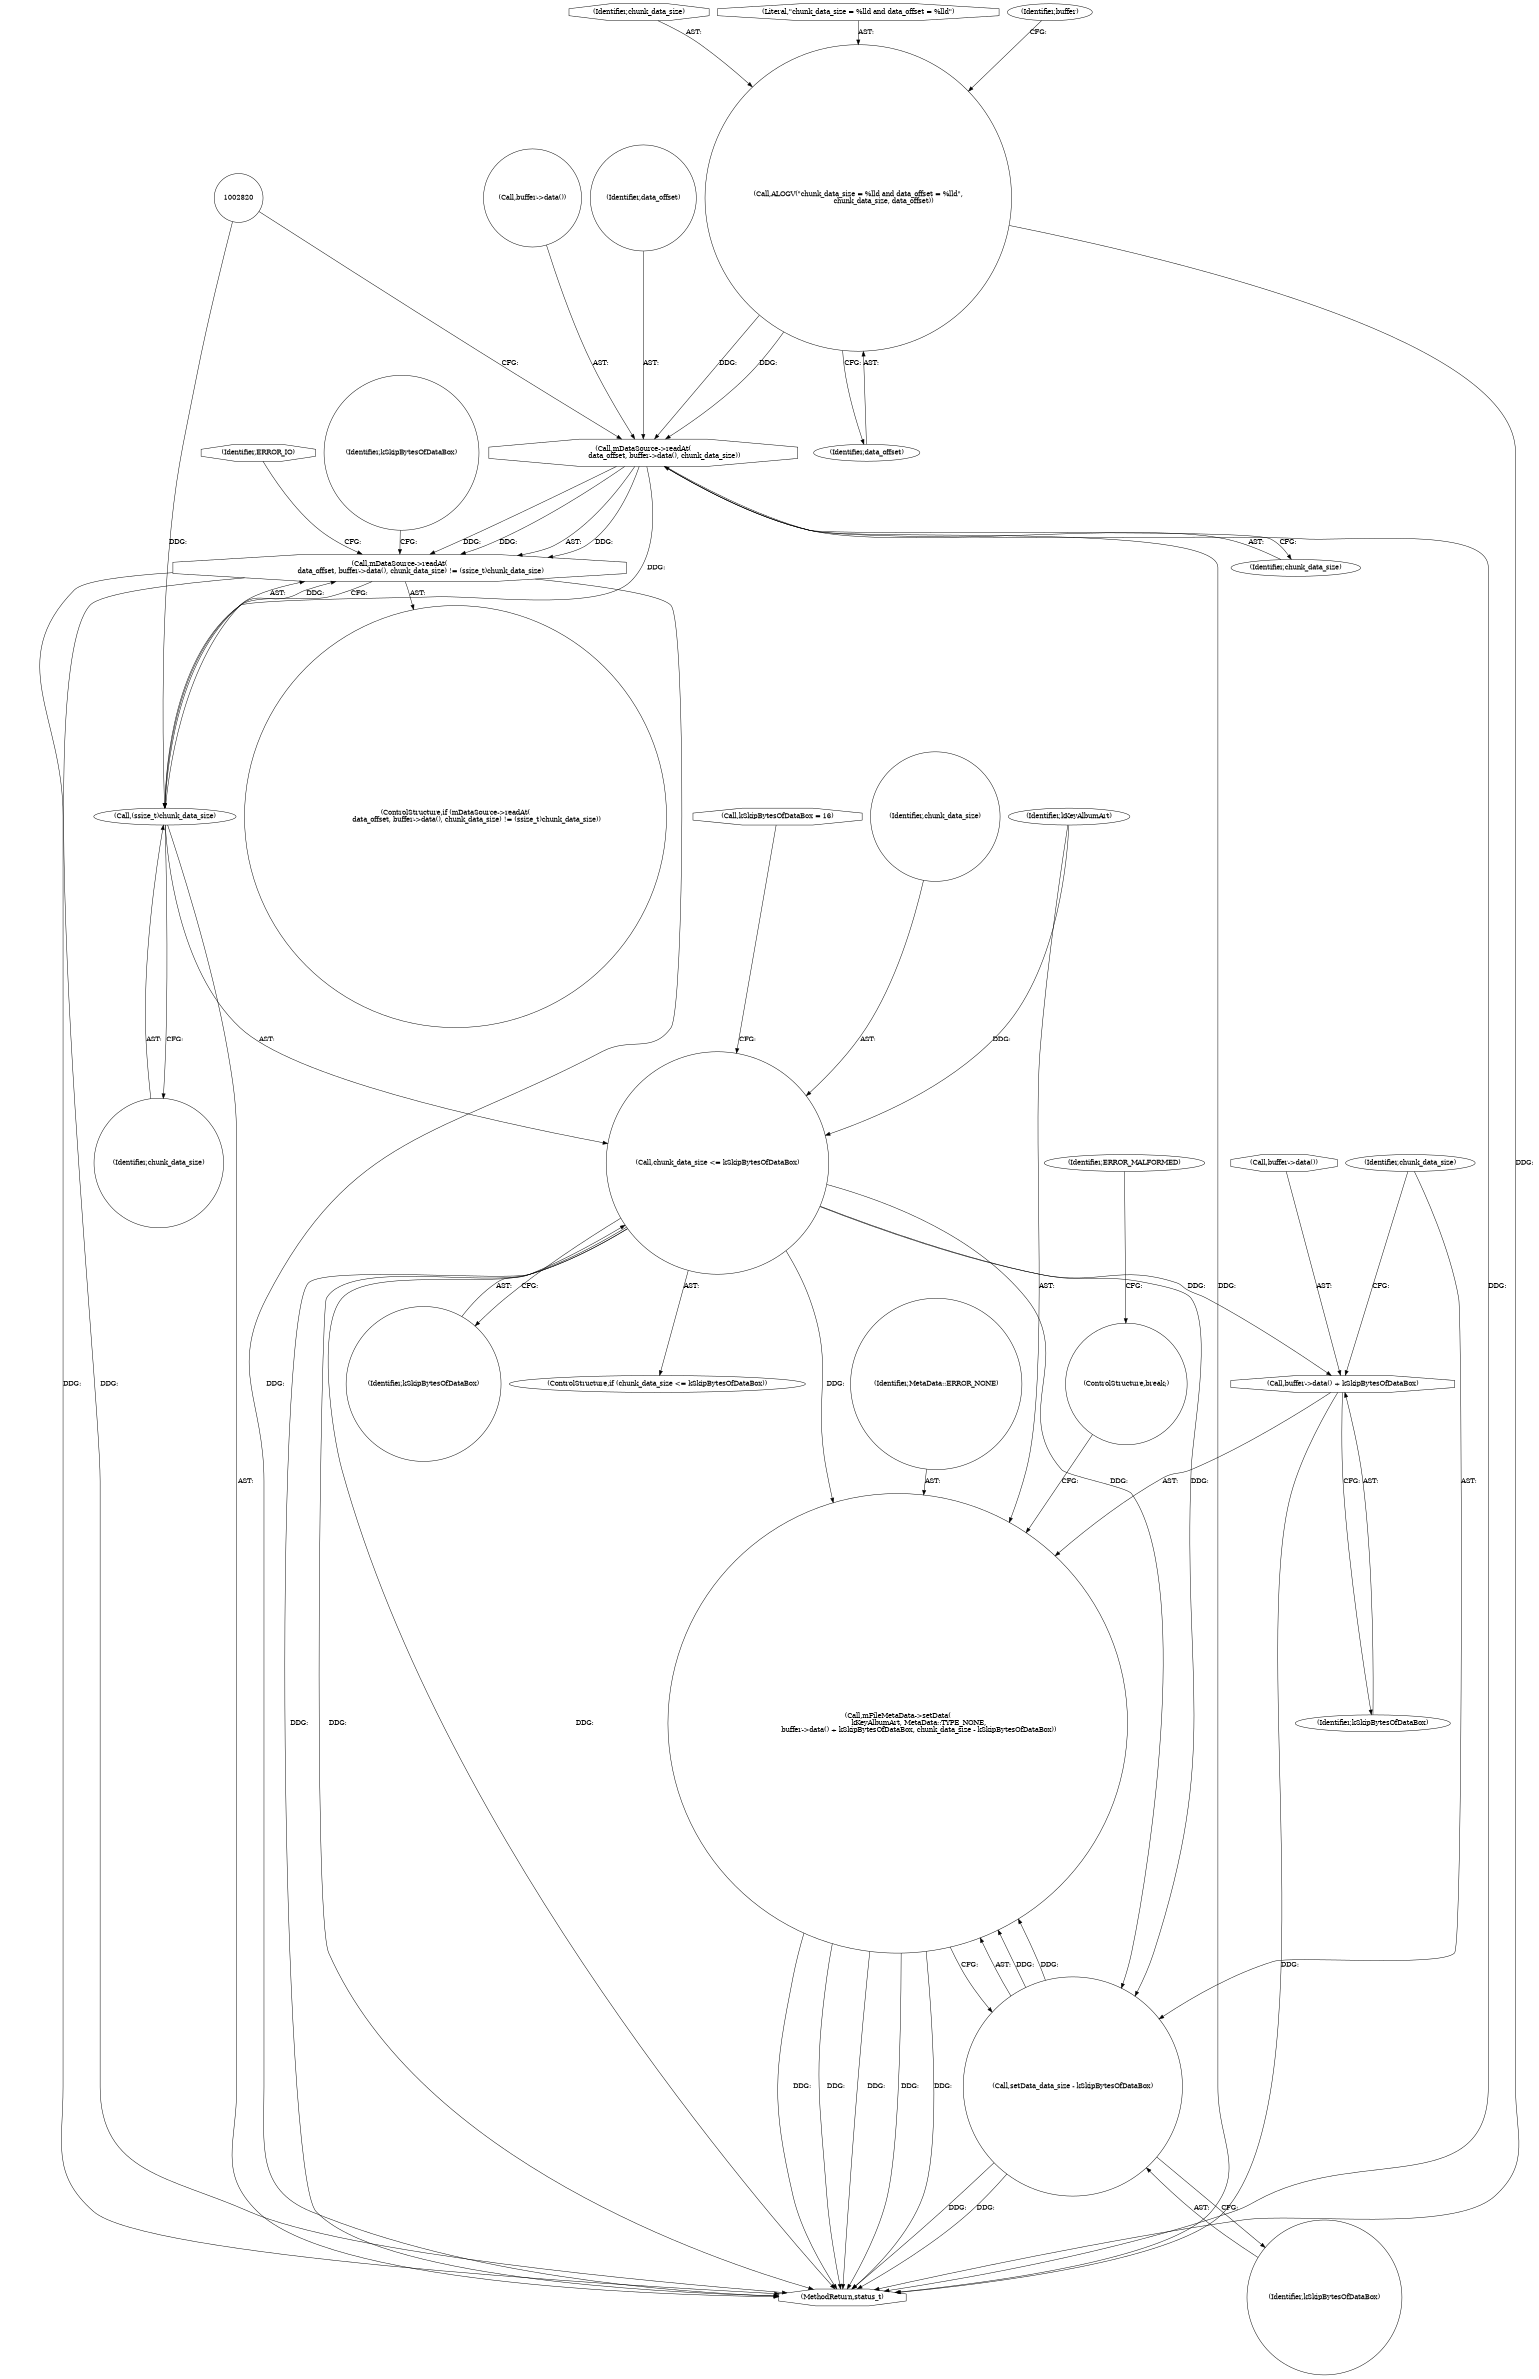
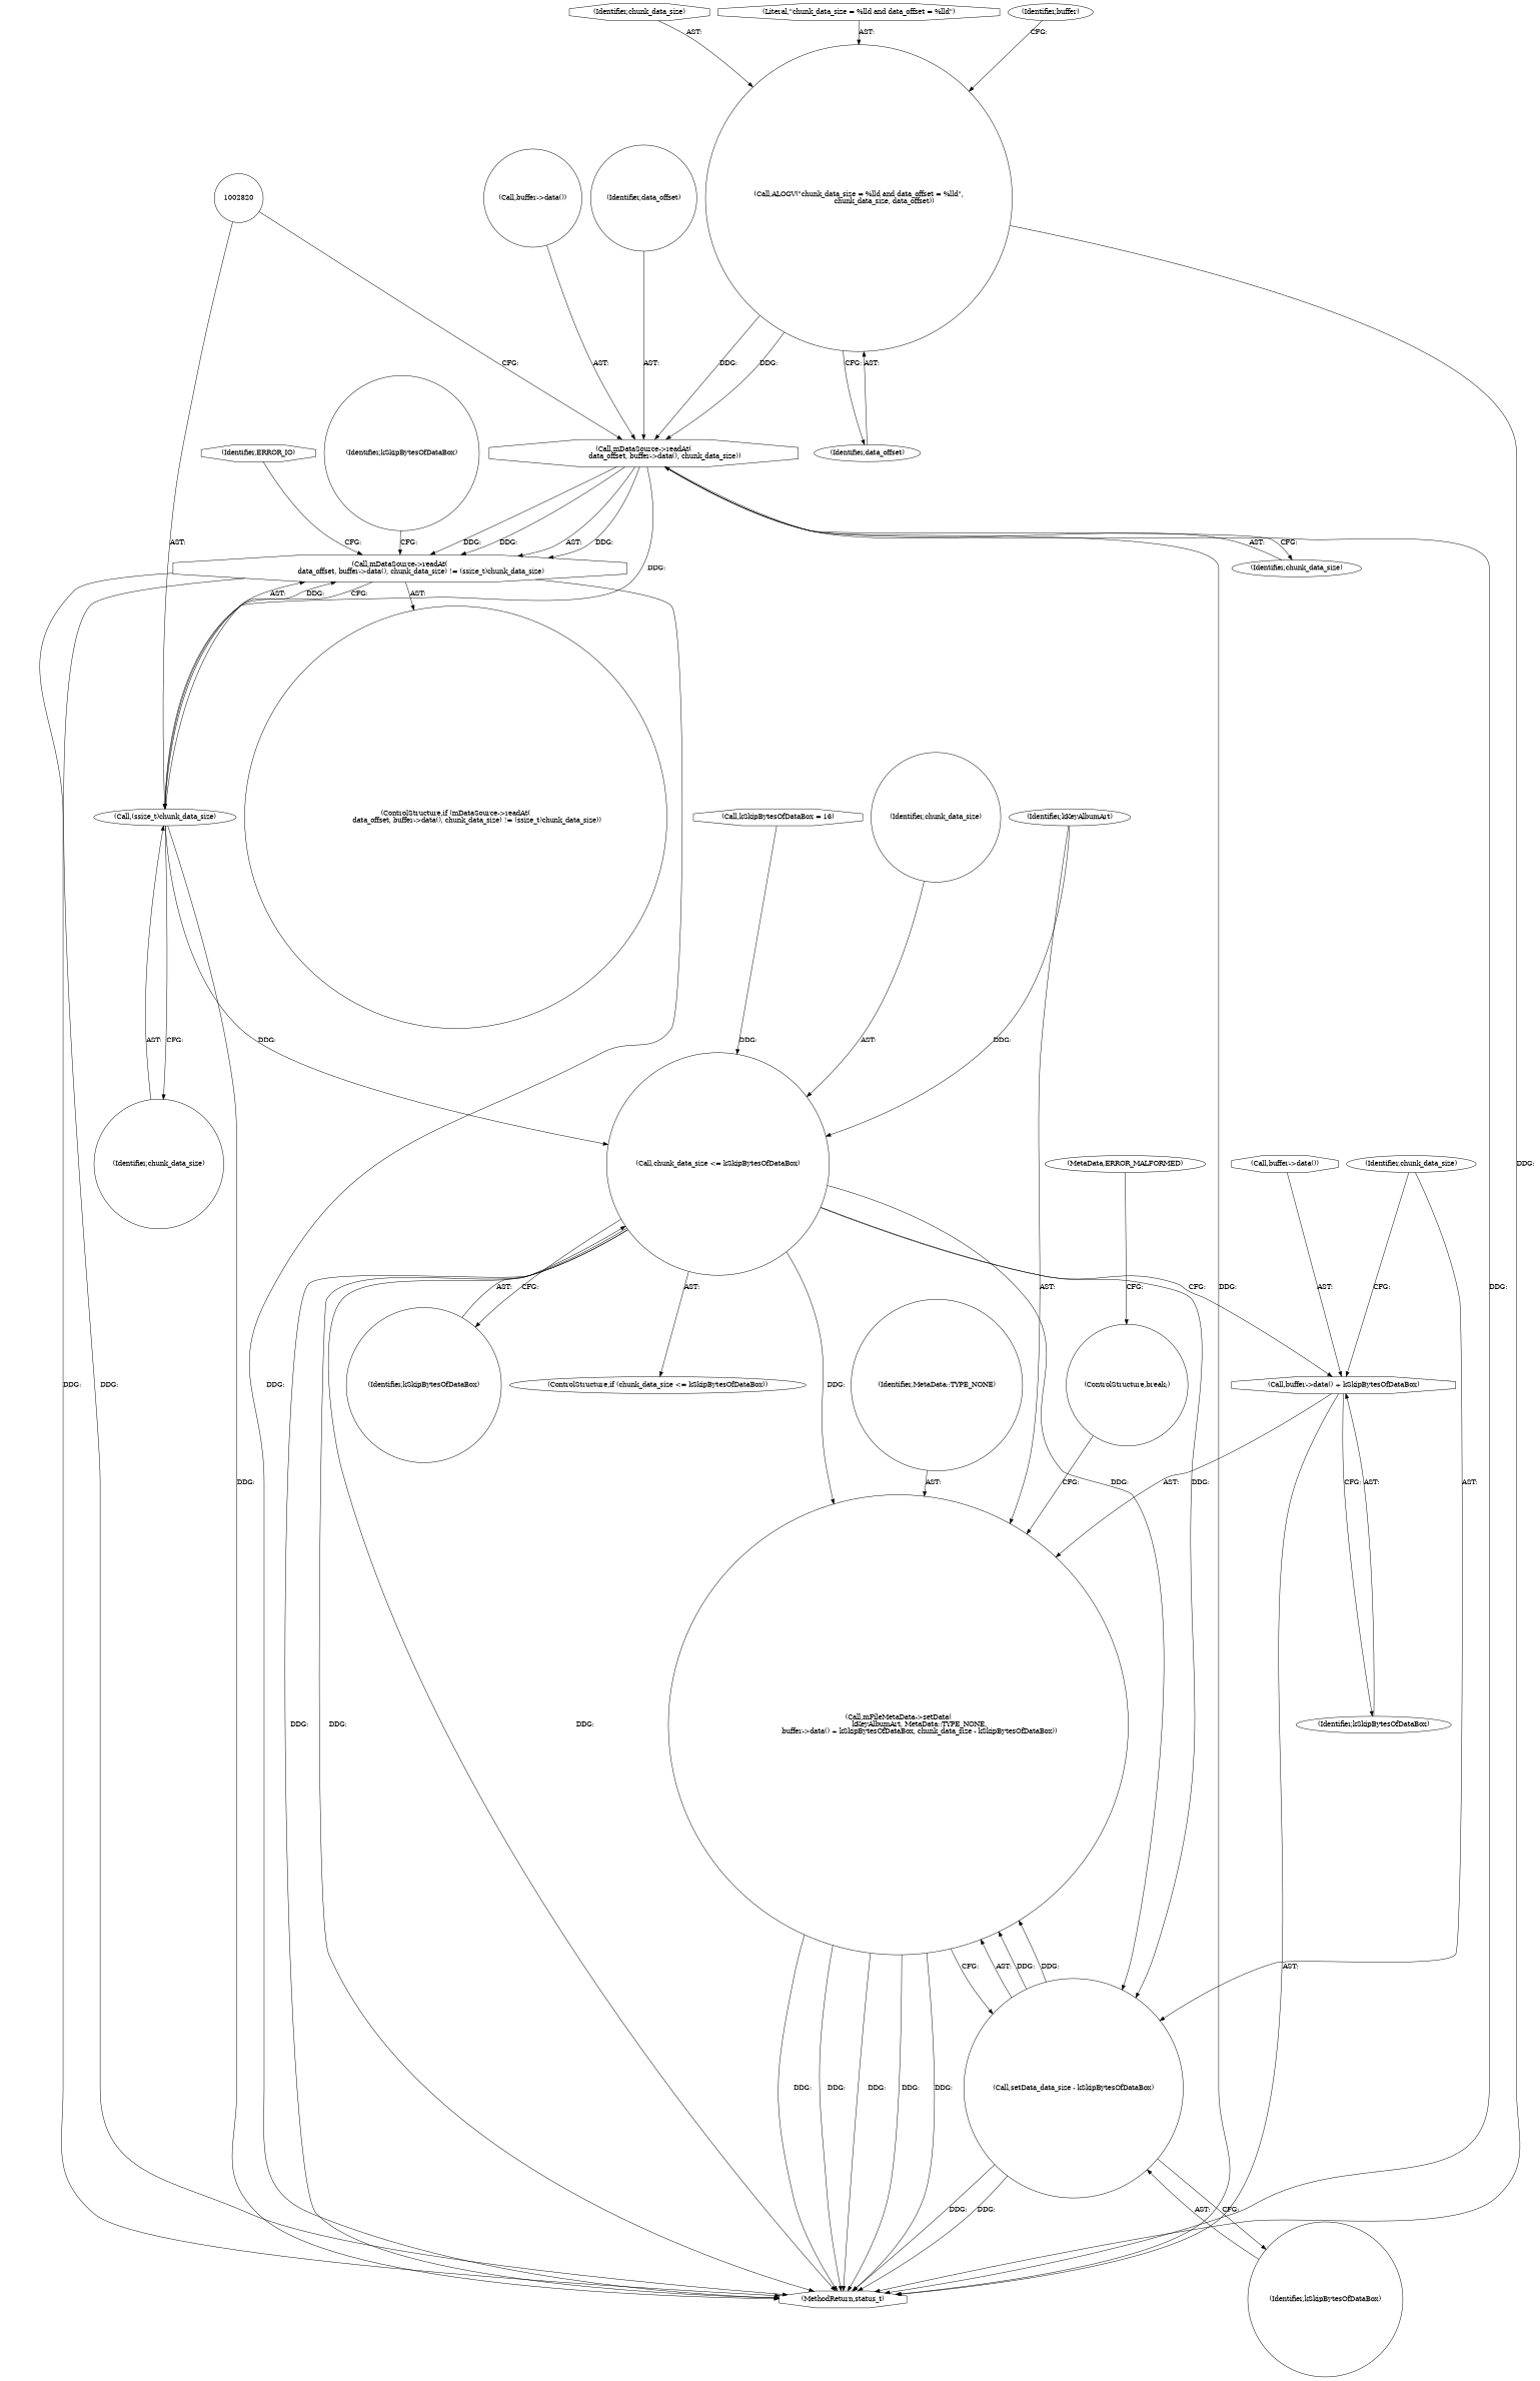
  digraph {
    node [shape=circle]
    n1 [label="(Call,mDataSource->readAt(\n                    data_offset, buffer->data(), chunk_data_size))" shape=octagon]
    n2 [label="(Call,mDataSource->readAt(\n                    data_offset, buffer->data(), chunk_data_size) != (ssize_t)chunk_data_size)" shape=octagon]
    n3 [label="(Call,(ssize_t)chunk_data_size)" shape=ellipse]
    n4 [label="(Identifier,chunk_data_size)" shape=ellipse]
    n5 [label="(MethodReturn,status_t)" shape=octagon]
    n6 [label="(ControlStructure,if (mDataSource->readAt(\n                    data_offset, buffer->data(), chunk_data_size) != (ssize_t)chunk_data_size))"]
    n7 [label="(Call,chunk_data_size <= kSkipBytesOfDataBox)"]
    n8 [label="(Identifier,chunk_data_size)"]
    n9 [label="(Call,ALOGV(\"chunk_data_size = %lld and data_offset = %lld\",\n                        chunk_data_size, data_offset))"]
    n10 [label="(Identifier,data_offset)" shape=ellipse]
    n11 [label="(Call,mFileMetaData->setData(\n                    kKeyAlbumArt, MetaData::TYPE_NONE,\n                    buffer->data() + kSkipBytesOfDataBox, chunk_data_size - kSkipBytesOfDataBox))"]
    n12 [label="(Call,buffer->data() + kSkipBytesOfDataBox)" shape=octagon]
    n13 [label="(Call,setData_data_size - kSkipBytesOfDataBox)"]
    n14 [label="(Identifier,kSkipBytesOfDataBox)"]
    n15 [label="(ControlStructure,if (chunk_data_size <= kSkipBytesOfDataBox))" shape=ellipse]
    n16 [label="(Identifier,kSkipBytesOfDataBox)" shape=ellipse]
    n17 [label="(Identifier,kSkipBytesOfDataBox)"]
    n18 [label="(Identifier,kKeyAlbumArt)" shape=ellipse]
    n19 [label="(Identifier,chunk_data_size)" shape=octagon]
    n20 [label="(Call,buffer->data())"]
    n21 [label="(Call,buffer->data())" shape=octagon]
    n22 [label="(Identifier,data_offset)"]
-   n23 [label="(Identifier,ERROR_MALFORMED)" shape=ellipse]
+   n23 [label="(MetaData,ERROR_MALFORMED)" shape=ellipse]
    n24 [label="(ControlStructure,break;)"]
    n25 [label="(Identifier,chunk_data_size)" shape=ellipse]
    n26 [label="(Literal,\"chunk_data_size = %lld and data_offset = %lld\")" shape=octagon]
    n27 [label="(Call,kSkipBytesOfDataBox = 16)" shape=octagon]
    n28 [label="(Identifier,buffer)" shape=ellipse]
    n29 [label="(Identifier,ERROR_IO)" shape=octagon]
    n30 [label="(Identifier,chunk_data_size)"]
-   n31 [label="(Identifier,MetaData::ERROR_NONE)"]
+   n31 [label="(Identifier,MetaData::TYPE_NONE)"]
    n32 [label="(Identifier,kSkipBytesOfDataBox)"]
    1002820
    n1 -> n2 [label="AST: "]
    n1 -> n2 [label="DDG: "]
    n1 -> n2 [label="DDG: "]
    n1 -> n2 [label="DDG: "]
    n1 -> n3 [label="DDG: "]
    n1 -> n4 [label="CFG: "]
    n1 -> n5 [label="DDG: "]
    n1 -> n5 [label="DDG: "]
    n2 -> n3 [label="CFG: "]
    n2 -> n5 [label="DDG: "]
    n2 -> n5 [label="DDG: "]
    n2 -> n5 [label="DDG: "]
    n2 -> n6 [label="AST: "]
    n3 -> n2 [label="AST: "]
    n3 -> n2 [label="DDG: "]
-   n3 -> n5 [label="AST: "]
-   n3 -> n7 [label="AST: "]
+   n3 -> n5 [label="DDG: "]
+   n3 -> n7 [label="DDG: "]
    n3 -> n8 [label="CFG: "]
    n4 -> n1 [label="AST: "]
    n7 -> n5 [label="DDG: "]
    n7 -> n5 [label="DDG: "]
    n7 -> n5 [label="DDG: "]
    n7 -> n11 [label="DDG: "]
-   n7 -> n12 [label="DDG: "]
+   n7 -> n12 [label="CFG: "]
    n7 -> n13 [label="DDG: "]
    n7 -> n13 [label="DDG: "]
    n7 -> n14 [label="CFG: "]
    n7 -> n15 [label="AST: "]
    n8 -> n3 [label="AST: "]
    n9 -> n1 [label="DDG: "]
    n9 -> n1 [label="DDG: "]
    n9 -> n5 [label="DDG: "]
    n9 -> n10 [label="CFG: "]
    n10 -> n9 [label="AST: "]
    n11 -> n5 [label="DDG: "]
    n11 -> n5 [label="DDG: "]
    n11 -> n5 [label="DDG: "]
    n11 -> n5 [label="DDG: "]
    n11 -> n5 [label="DDG: "]
    n11 -> n13 [label="CFG: "]
-   n12 -> n5 [label="DDG: "]
+   n12 -> n5 [label="AST: "]
    n12 -> n11 [label="AST: "]
    n12 -> n16 [label="CFG: "]
    n13 -> n5 [label="DDG: "]
    n13 -> n5 [label="DDG: "]
    n13 -> n11 [label="AST: "]
    n13 -> n11 [label="DDG: "]
    n13 -> n11 [label="DDG: "]
    n13 -> n17 [label="CFG: "]
    n14 -> n7 [label="AST: "]
    n16 -> n12 [label="AST: "]
    n17 -> n13 [label="AST: "]
    n18 -> n7 [label="DDG: "]
    n18 -> n11 [label="AST: "]
    n19 -> n9 [label="AST: "]
    n20 -> n1 [label="AST: "]
    n21 -> n12 [label="AST: "]
    n22 -> n1 [label="AST: "]
    n23 -> n24 [label="CFG: "]
    n24 -> n11 [label="CFG: "]
    n25 -> n12 [label="CFG: "]
    n25 -> n13 [label="AST: "]
    n26 -> n9 [label="AST: "]
-   n27 -> n7 [label="CFG: "]
+   n27 -> n7 [label="DDG: "]
    n28 -> n9 [label="CFG: "]
    n29 -> n2 [label="CFG: "]
    n30 -> n7 [label="AST: "]
    n31 -> n11 [label="AST: "]
    n32 -> n2 [label="CFG: "]
    1002820 -> n1 [label="CFG: "]
-   1002820 -> n3 [label="DDG: "]
+   1002820 -> n3 [label="AST: "]
  }
